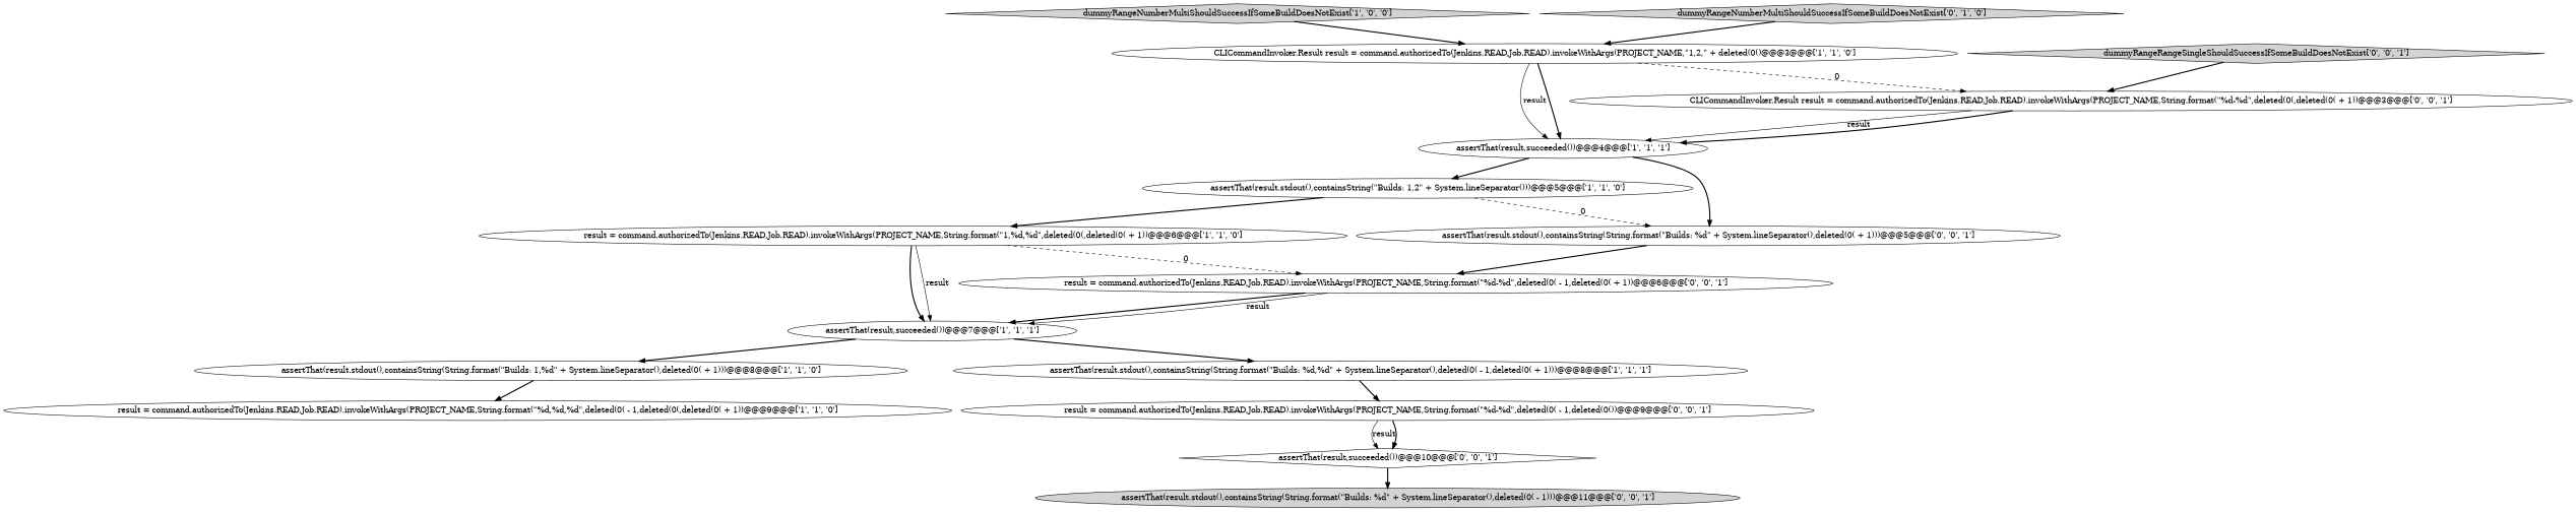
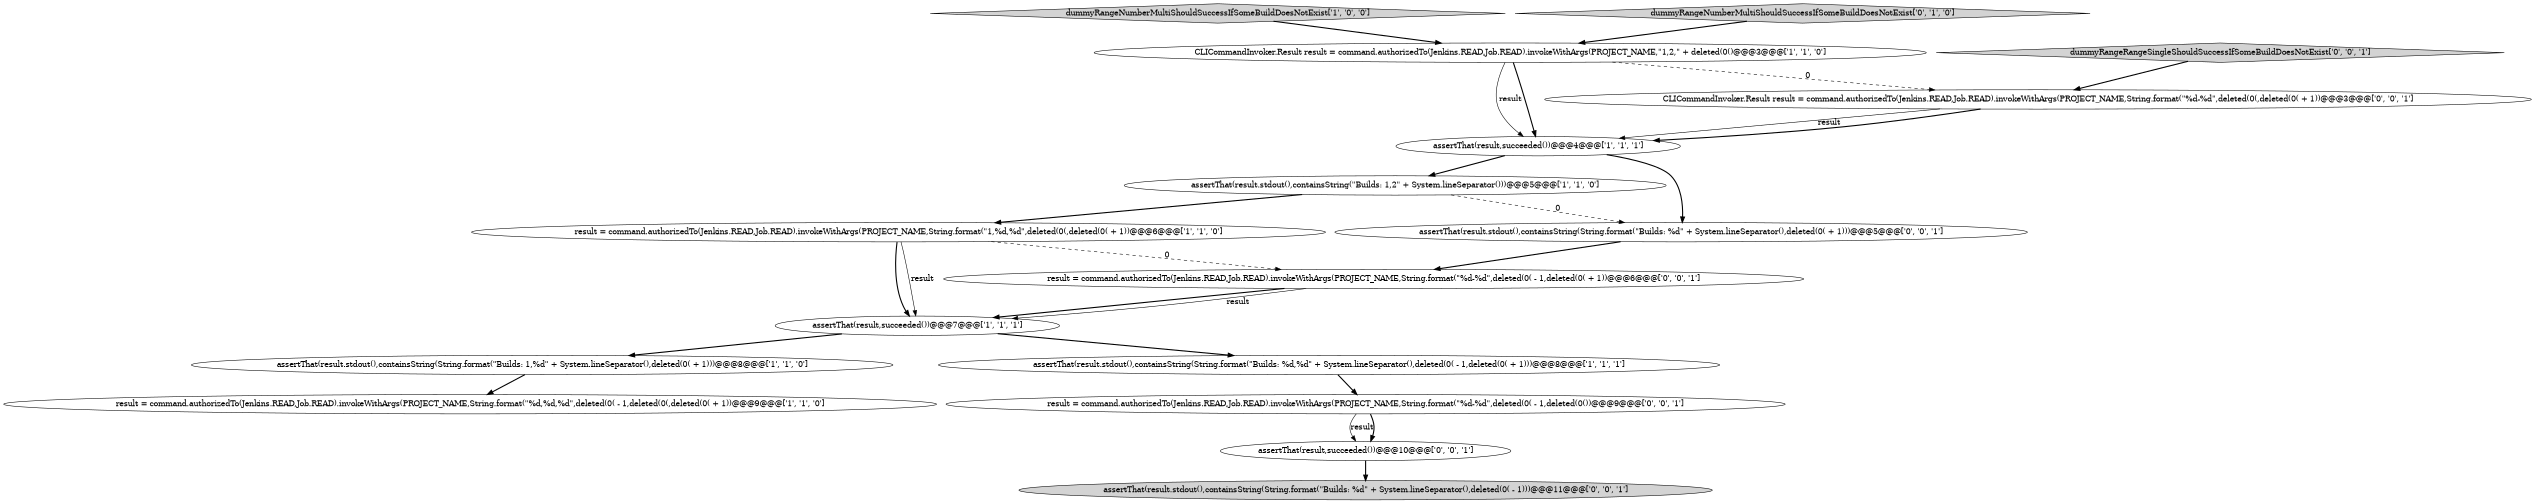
  digraph {
    node [fillcolor=white shape=ellipse style=filled]
    edge [style=bold]
    n1 [fillcolor=lightgray label="dummyRangeNumberMultiShouldSuccessIfSomeBuildDoesNotExist['1', '0', '0']" shape=diamond]
    n2 [label="CLICommandInvoker.Result result = command.authorizedTo(Jenkins.READ,Job.READ).invokeWithArgs(PROJECT_NAME,\"1,2,\" + deleted(0()@@@3@@@['1', '1', '0']"]
    n3 [label="CLICommandInvoker.Result result = command.authorizedTo(Jenkins.READ,Job.READ).invokeWithArgs(PROJECT_NAME,String.format(\"%d-%d\",deleted(0(,deleted(0( + 1))@@@3@@@['0', '0', '1']"]
    n4 [label="assertThat(result,succeeded())@@@4@@@['1', '1', '1']"]
    n5 [label="result = command.authorizedTo(Jenkins.READ,Job.READ).invokeWithArgs(PROJECT_NAME,String.format(\"1,%d,%d\",deleted(0(,deleted(0( + 1))@@@6@@@['1', '1', '0']"]
    n6 [label="result = command.authorizedTo(Jenkins.READ,Job.READ).invokeWithArgs(PROJECT_NAME,String.format(\"%d-%d\",deleted(0( - 1,deleted(0( + 1))@@@6@@@['0', '0', '1']"]
    n7 [label="assertThat(result,succeeded())@@@7@@@['1', '1', '1']"]
    n8 [label="assertThat(result.stdout(),containsString(String.format(\"Builds: 1,%d\" + System.lineSeparator(),deleted(0( + 1)))@@@8@@@['1', '1', '0']"]
    n9 [label="assertThat(result.stdout(),containsString(String.format(\"Builds: %d,%d\" + System.lineSeparator(),deleted(0( - 1,deleted(0( + 1)))@@@8@@@['1', '1', '1']"]
    n10 [label="assertThat(result.stdout(),containsString(\"Builds: 1,2\" + System.lineSeparator()))@@@5@@@['1', '1', '0']"]
    n11 [label="assertThat(result.stdout(),containsString(String.format(\"Builds: %d\" + System.lineSeparator(),deleted(0( + 1)))@@@5@@@['0', '0', '1']"]
    n12 [label="result = command.authorizedTo(Jenkins.READ,Job.READ).invokeWithArgs(PROJECT_NAME,String.format(\"%d,%d,%d\",deleted(0( - 1,deleted(0(,deleted(0( + 1))@@@9@@@['1', '1', '0']"]
    n13 [label="result = command.authorizedTo(Jenkins.READ,Job.READ).invokeWithArgs(PROJECT_NAME,String.format(\"%d-%d\",deleted(0( - 1,deleted(0())@@@9@@@['0', '0', '1']"]
-   n14 [label="assertThat(result,succeeded())@@@10@@@['0', '0', '1']" shape=diamond]
+   n14 [label="assertThat(result,succeeded())@@@10@@@['0', '0', '1']"]
    n15 [fillcolor=lightgray label="assertThat(result.stdout(),containsString(String.format(\"Builds: %d\" + System.lineSeparator(),deleted(0( - 1)))@@@11@@@['0', '0', '1']"]
    n16 [fillcolor=lightgray label="dummyRangeRangeSingleShouldSuccessIfSomeBuildDoesNotExist['0', '0', '1']" shape=diamond]
    n17 [fillcolor=lightgray label="dummyRangeNumberMultiShouldSuccessIfSomeBuildDoesNotExist['0', '1', '0']" shape=diamond]
    n1 -> n2
    n2 -> n3 [label=0 style=dashed]
    n2 -> n4 [label=result style=solid]
    n2 -> n4
    n3 -> n4 [label=result style=solid]
    n3 -> n4
    n4 -> n10
    n4 -> n11
    n5 -> n6 [label=0 style=dashed]
    n5 -> n7
    n5 -> n7 [label=result style=solid]
    n6 -> n7
    n6 -> n7 [label=result style=solid]
    n7 -> n8
    n7 -> n9
    n8 -> n12
    n9 -> n13
    n10 -> n5
    n10 -> n11 [label=0 style=dashed]
    n11 -> n6
    n13 -> n14 [label=result style=solid]
    n13 -> n14
    n14 -> n15
    n16 -> n3
    n17 -> n2
  }
